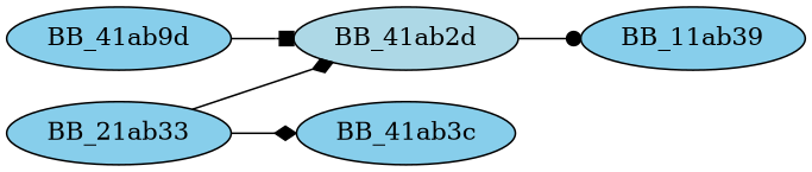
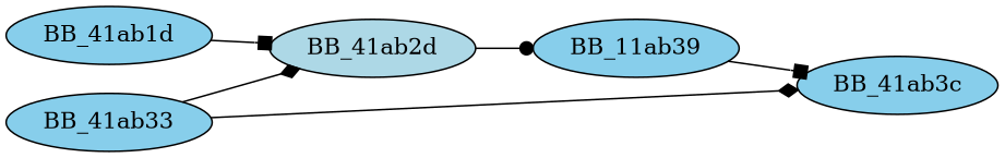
  digraph {
    rankdir=LR
    node [fillcolor=skyblue style=filled]
    edge [arrowhead=box]
    BB_41ab2d [fillcolor=lightblue]
-   BB_41ab1d [label=BB_41ab9d]
+   BB_41ab1d
    n3 [label=BB_11ab39]
-   BB_41ab33 [label=BB_21ab33]
+   BB_41ab33
    BB_41ab3c
    BB_41ab2d -> n3 [arrowhead=dot]
    BB_41ab1d -> BB_41ab2d
+   n3 -> BB_41ab3c
    BB_41ab33 -> BB_41ab2d [arrowhead=diamond]
    BB_41ab33 -> BB_41ab3c [arrowhead=diamond]
  }
